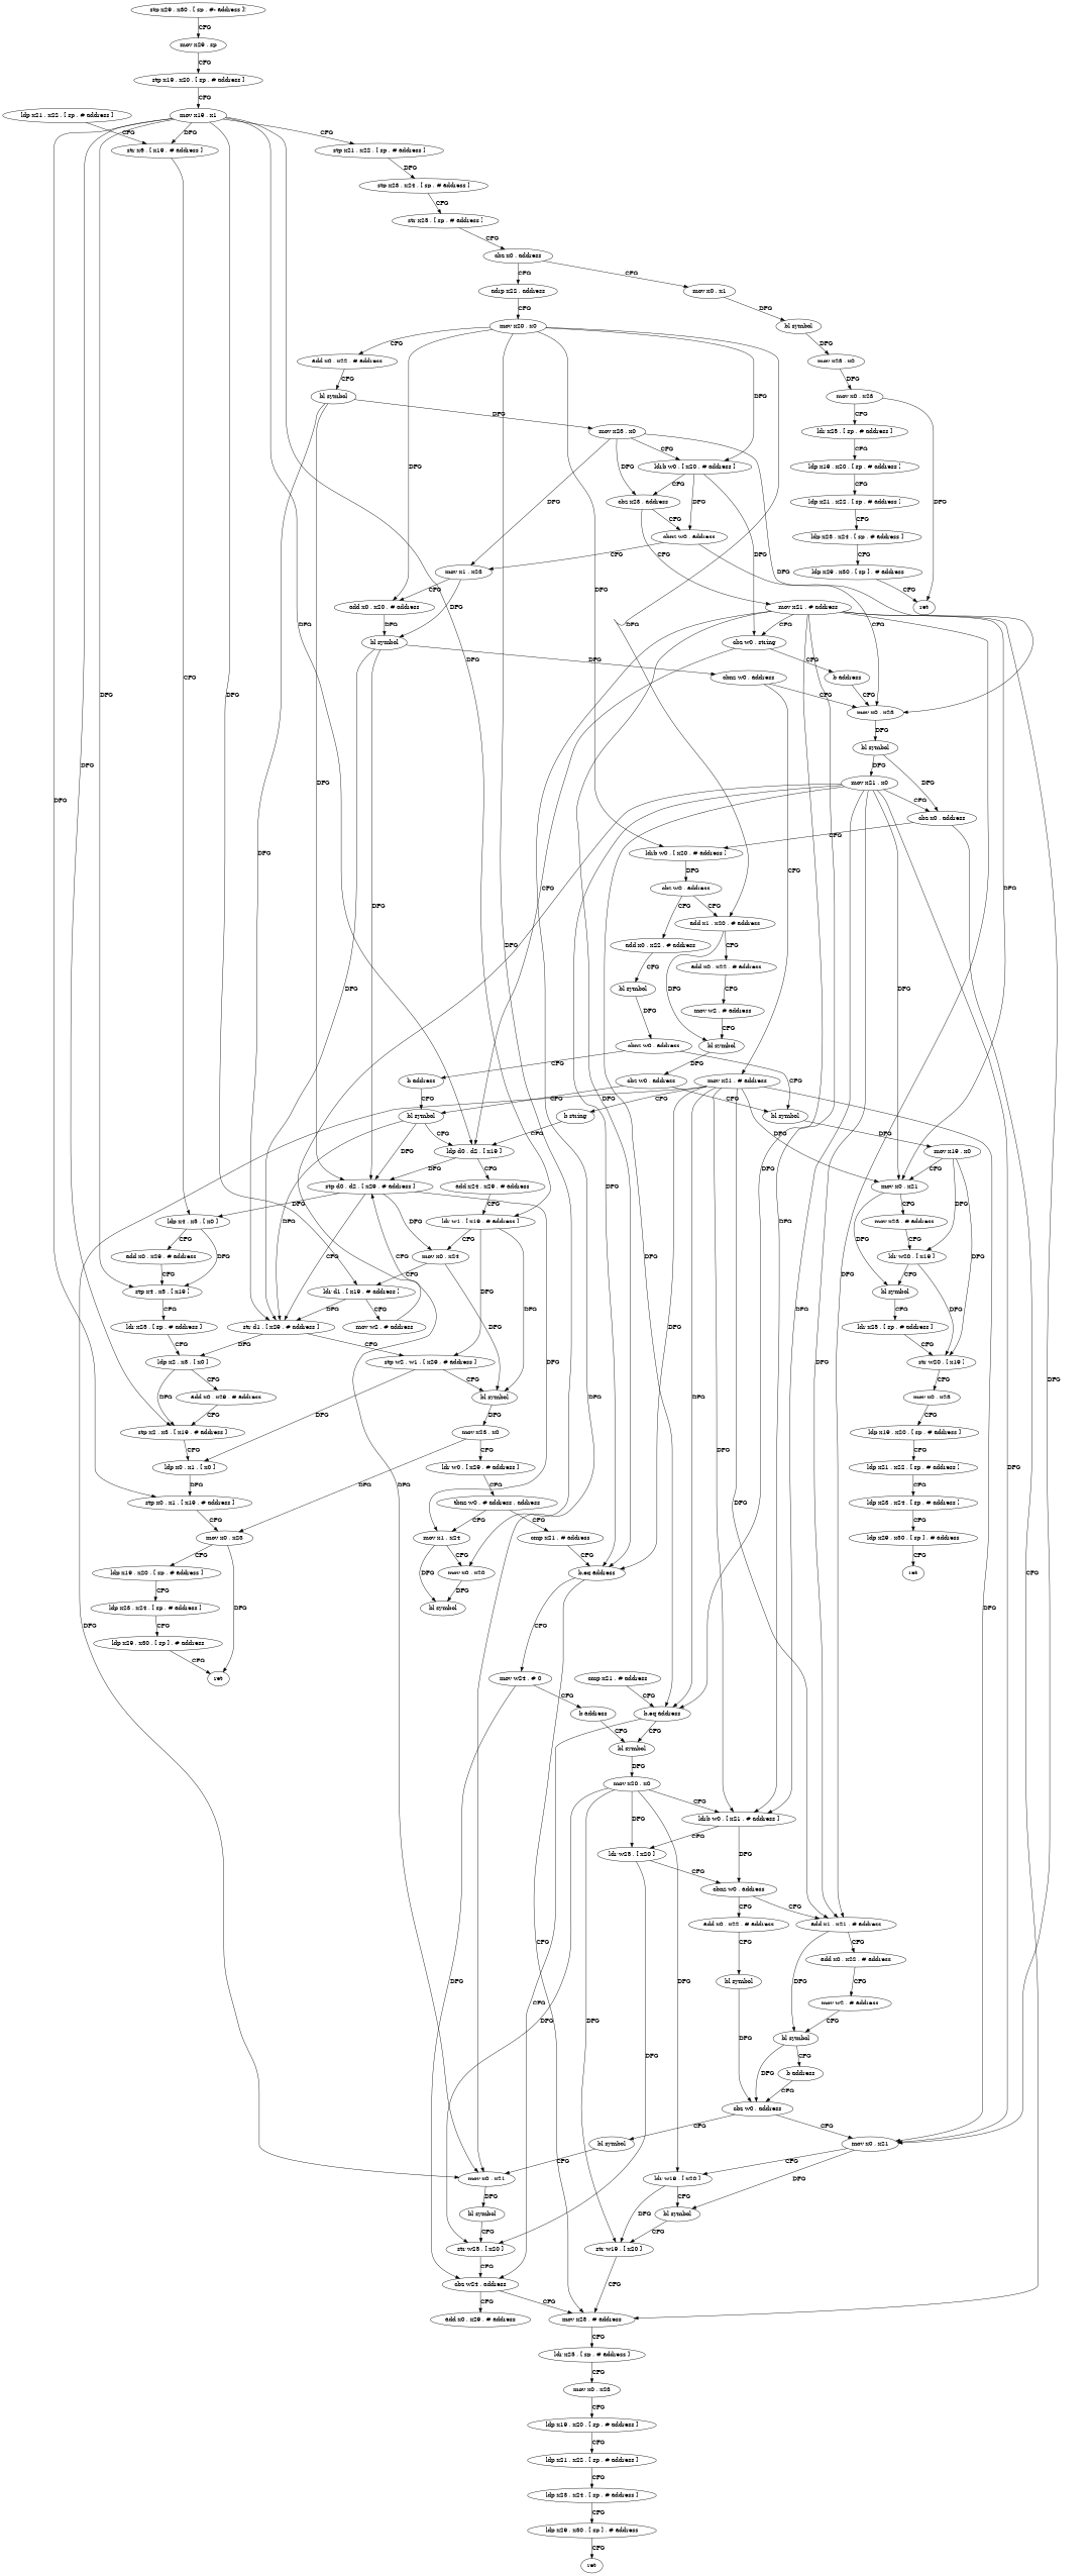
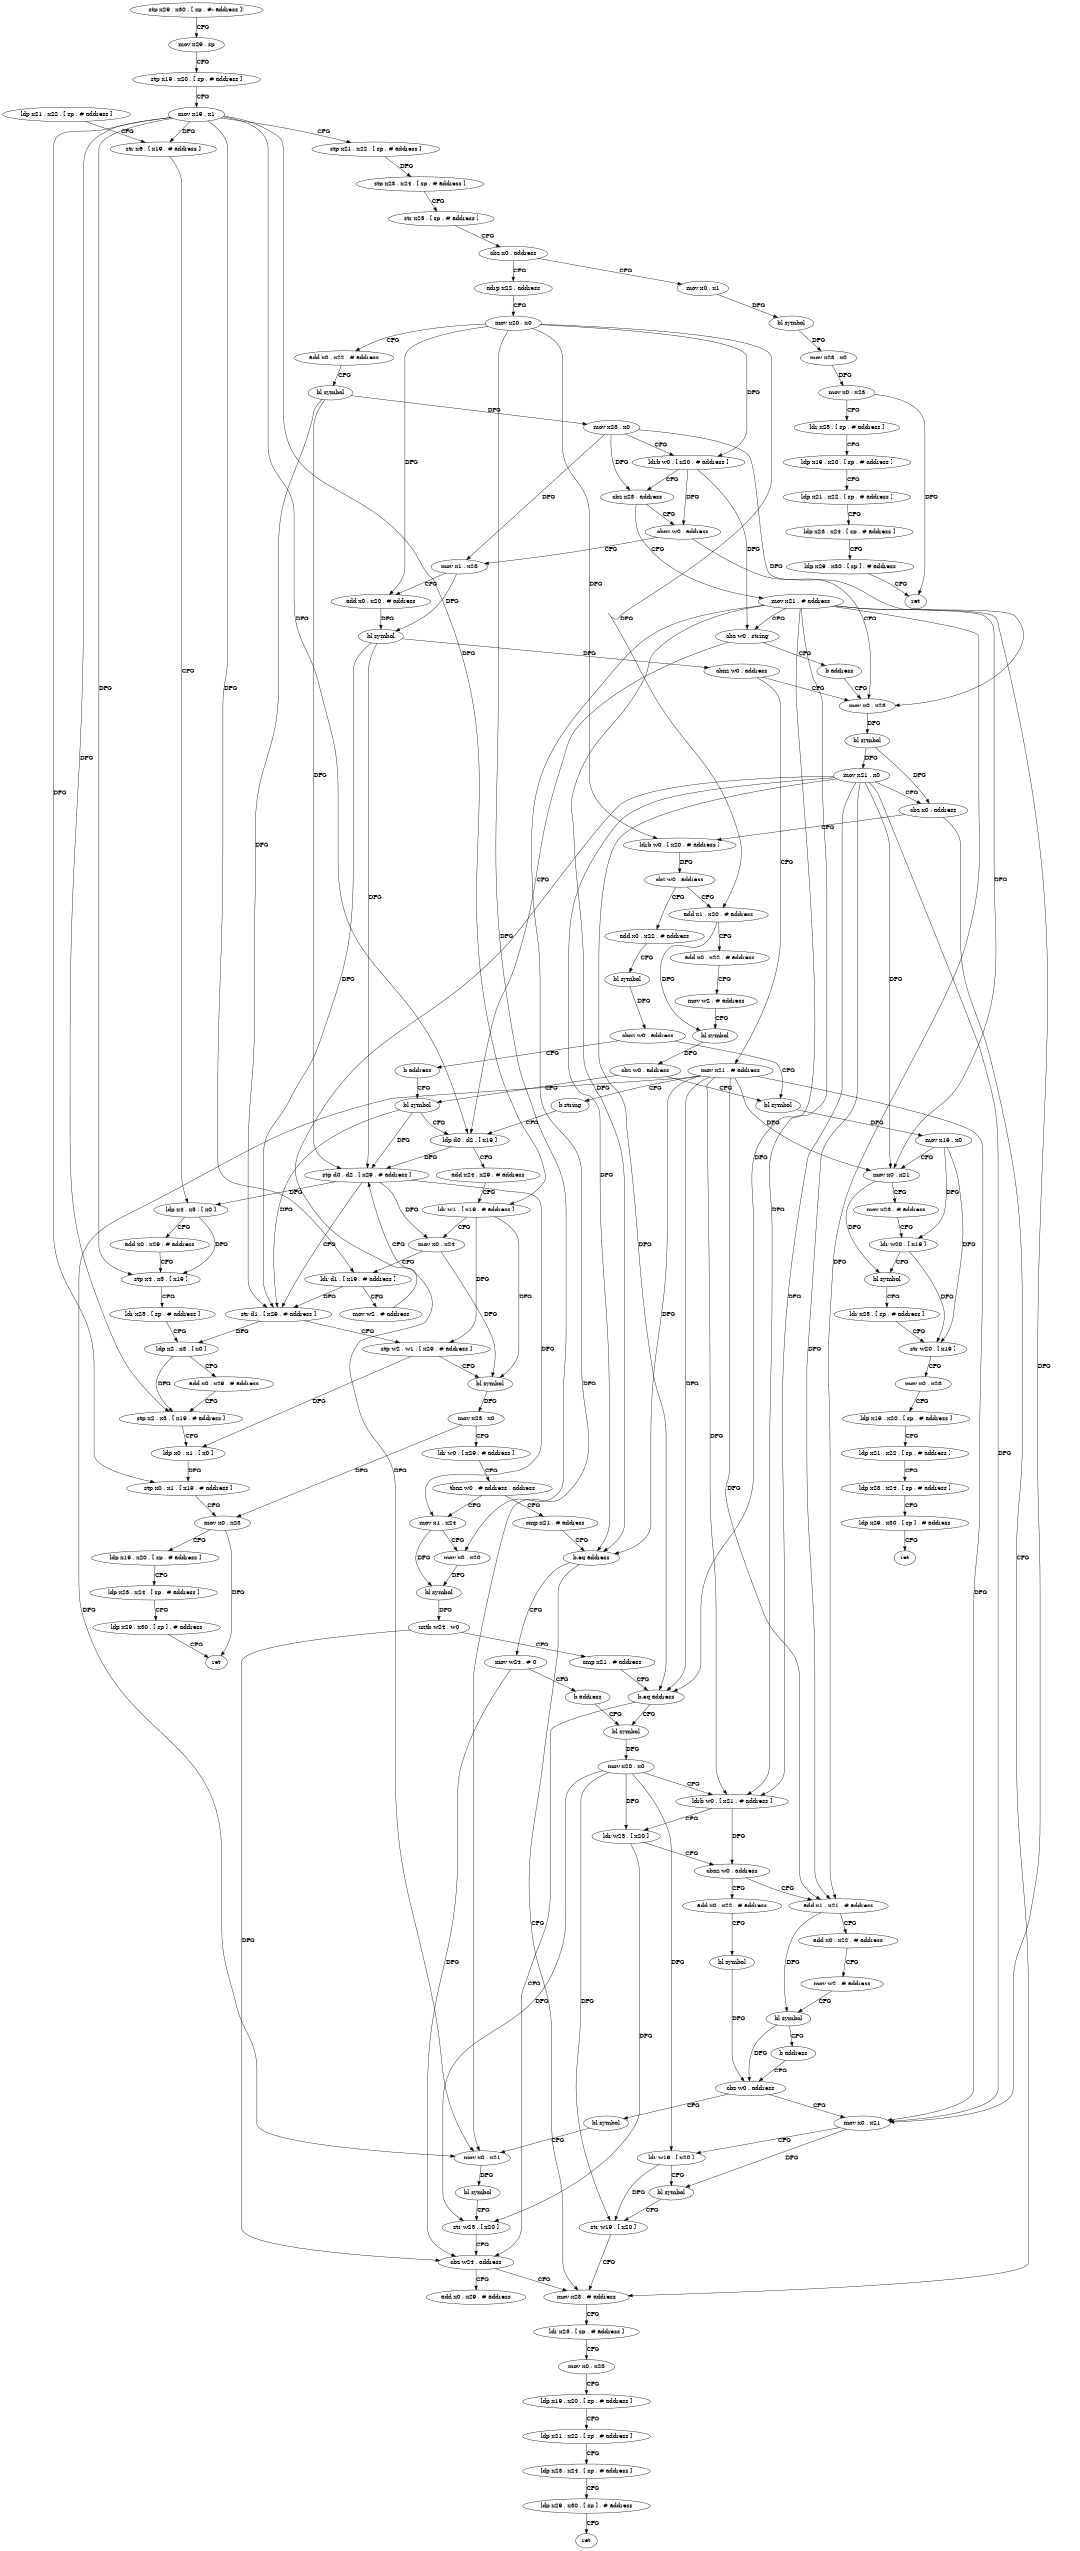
  digraph {
    n1 [label="stp x29 , x30 , [ sp , #- address ]!"]
    n2 [label="mov x29 , sp"]
    n3 [label="stp x19 , x20 , [ sp , # address ]"]
    n4 [label="mov x19 , x1"]
    n5 [label="stp x21 , x22 , [ sp , # address ]"]
    n6 [label="ldp d0 , d2 , [ x19 ]"]
    n7 [label="ldr w1 , [ x19 , # address ]"]
    n8 [label="ldr d1 , [ x19 , # address ]"]
    n9 [label="str x6 , [ x19 , # address ]"]
    n10 [label="stp x4 , x5 , [ x19 ]"]
    n11 [label="stp x2 , x3 , [ x19 , # address ]"]
    n12 [label="stp x0 , x1 , [ x19 , # address ]"]
    n13 [label="stp x23 , x24 , [ sp , # address ]"]
    n14 [label="stp d0 , d2 , [ x29 , # address ]"]
    n15 [label="add x24 , x29 , # address"]
    n16 [label="mov x0 , x24"]
    n17 [label="stp w2 , w1 , [ x29 , # address ]"]
    n18 [label="bl symbol"]
    n19 [label="str d1 , [ x29 , # address ]"]
    n20 [label="mov w2 , # address"]
    n21 [label="ldp x4 , x5 , [ x0 ]"]
    n22 [label="ldr x25 , [ sp , # address ]"]
    n23 [label="ldp x0 , x1 , [ x0 ]"]
    n24 [label="mov x0 , x23"]
    n25 [label="str x25 , [ sp , # address ]"]
    n26 [label="cbz x0 , address"]
    n27 [label="mov x0 , x1"]
    n28 [label="adrp x22 , address"]
    n29 [label="bl symbol"]
    n30 [label="mov x20 , x0"]
    n31 [label="mov x23 , x0"]
    n32 [label="add x0 , x22 , # address"]
    n33 [label="ldrb w0 , [ x20 , # address ]"]
    n34 [label="add x0 , x20 , # address"]
    n35 [label="ldrb w0 , [ x20 , # address ]"]
    n36 [label="mov x0 , x20"]
    n37 [label="add x1 , x20 , # address"]
    n38 [label="mov x0 , x23"]
    n39 [label="ldr x25 , [ sp , # address ]"]
    n40 [label=ret]
    n41 [label="ldp x19 , x20 , [ sp , # address ]"]
    n42 [label="ldp x21 , x22 , [ sp , # address ]"]
    n43 [label="ldp x23 , x24 , [ sp , # address ]"]
    n44 [label="ldp x29 , x30 , [ sp ] , # address"]
    n45 [label="bl symbol"]
    n46 [label="cbz x23 , address"]
    n47 [label="cbnz w0 , address"]
    n48 [label="cbz w0 , string"]
    n49 [label="bl symbol"]
    n50 [label="cbz w0 , address"]
    n51 [label="bl symbol"]
    n52 [label="add x0 , x22 , # address"]
    n53 [label="bl symbol"]
    n54 [label="mov x23 , x0"]
    n55 [label="mov x1 , x23"]
    n56 [label="mov x0 , x23"]
    n57 [label="mov x1 , x24"]
    n58 [label="ldp x2 , x3 , [ x0 ]"]
    n59 [label="mov x21 , # address"]
    n60 [label="bl symbol"]
    n61 [label="b address"]
    n62 [label="b.eq address"]
    n63 [label="b.eq address"]
    n64 [label="ldrb w0 , [ x21 , # address ]"]
    n65 [label="add x1 , x21 , # address"]
    n66 [label="mov x0 , x21"]
    n67 [label="mov x0 , x21"]
    n68 [label="mov x0 , x21"]
    n69 [label="mov x23 , # address"]
    n70 [label="mov w24 , # 0"]
    n71 [label="cbz w24 , address"]
    n72 [label="bl symbol"]
    n73 [label="ldr w25 , [ x20 ]"]
    n74 [label="cbnz w0 , address"]
    n75 [label="add x0 , x22 , # address"]
    n76 [label="bl symbol"]
    n77 [label="mov x23 , # address"]
    n78 [label="bl symbol"]
    n79 [label="ldr w19 , [ x20 ]"]
    n80 [label="bl symbol"]
    n81 [label="bl symbol"]
    n82 [label="cbnz w0 , address"]
    n83 [label="mov x21 , x0"]
    n84 [label="cbz x0 , address"]
    n85 [label="mov x23 , x0"]
    n86 [label="add x0 , x29 , # address"]
    n87 [label="add x0 , x29 , # address"]
    n88 [label="ldr w0 , [ x29 , # address ]"]
    n89 [label="tbnz w0 , # address , address"]
    n90 [label="ldp x19 , x20 , [ sp , # address ]"]
    n91 [label=ret]
    n92 [label="cmp x21 , # address"]
+   n93 [label="uxtb w24 , w0"]
    n94 [label="mov x21 , # address"]
    n95 [label="b string"]
    n96 [label="ldr x25 , [ sp , # address ]"]
    n97 [label="mov x0 , x23"]
    n98 [label="add x0 , x22 , # address"]
    n99 [label="b address"]
    n100 [label="add x0 , x29 , # address"]
    n101 [label="cmp x21 , # address"]
    n102 [label="mov x20 , x0"]
    n103 [label="str w25 , [ x20 ]"]
    n104 [label="str w19 , [ x20 ]"]
    n105 [label="ldp x19 , x20 , [ sp , # address ]"]
    n106 [label="ldp x21 , x22 , [ sp , # address ]"]
    n107 [label="ldp x23 , x24 , [ sp , # address ]"]
    n108 [label="ldp x29 , x30 , [ sp ] , # address"]
    n109 [label=ret]
    n110 [label="bl symbol"]
    n111 [label="cbnz w0 , address"]
    n112 [label="mov w2 , # address"]
    n113 [label="cbz w0 , address"]
    n114 [label="add x0 , x22 , # address"]
    n115 [label="bl symbol"]
    n116 [label="mov w2 , # address"]
    n117 [label="b address"]
    n118 [label="cbz w0 , address"]
    n119 [label="bl symbol"]
    n120 [label="b address"]
    n121 [label="mov x19 , x0"]
    n122 [label="bl symbol"]
    n123 [label="ldr w20 , [ x19 ]"]
    n124 [label="str w20 , [ x19 ]"]
    n125 [label="ldp x21 , x22 , [ sp , # address ]"]
    n126 [label="ldp x23 , x24 , [ sp , # address ]"]
    n127 [label="ldp x29 , x30 , [ sp ] , # address"]
    n128 [label="bl symbol"]
    n129 [label="mov x0 , x23"]
    n130 [label="ldr x25 , [ sp , # address ]"]
    n131 [label="ldp x19 , x20 , [ sp , # address ]"]
    n132 [label="ldp x21 , x22 , [ sp , # address ]"]
    n133 [label="ldp x23 , x24 , [ sp , # address ]"]
    n134 [label="ldp x29 , x30 , [ sp ] , # address"]
    n135 [label=ret]
    n1 -> n2 [label=CFG]
    n2 -> n3 [label=CFG]
    n3 -> n4 [label=CFG]
    n4 -> n5 [label=CFG]
    n4 -> n6 [label=DFG]
    n4 -> n7 [label=DFG]
    n4 -> n8 [label=DFG]
    n4 -> n9 [label=DFG]
    n4 -> n10 [label=DFG]
    n4 -> n11 [label=DFG]
    n4 -> n12 [label=DFG]
    n5 -> n13 [label=DFG]
    n6 -> n14 [label=DFG]
    n6 -> n15 [label=CFG]
    n7 -> n16 [label=CFG]
    n7 -> n17 [label=DFG]
    n7 -> n18 [label=DFG]
    n8 -> n19 [label=DFG]
    n8 -> n20 [label=CFG]
    n9 -> n21 [label=CFG]
    n10 -> n22 [label=CFG]
    n11 -> n23 [label=CFG]
    n12 -> n24 [label=CFG]
    n13 -> n25 [label=CFG]
    n14 -> n16 [label=DFG]
    n14 -> n19 [label=CFG]
    n14 -> n21 [label=DFG]
    n14 -> n57 [label=DFG]
    n15 -> n7 [label=CFG]
    n16 -> n8 [label=CFG]
    n16 -> n18 [label=DFG]
    n17 -> n18 [label=CFG]
    n17 -> n23 [label=DFG]
    n18 -> n85 [label=DFG]
    n19 -> n17 [label=CFG]
    n19 -> n58 [label=DFG]
    n20 -> n14 [label=CFG]
    n21 -> n10 [label=DFG]
    n21 -> n86 [label=CFG]
    n22 -> n58 [label=CFG]
    n23 -> n12 [label=DFG]
    n24 -> n90 [label=CFG]
    n24 -> n91 [label=DFG]
    n25 -> n26 [label=CFG]
    n26 -> n27 [label=CFG]
    n26 -> n28 [label=CFG]
    n27 -> n29 [label=DFG]
    n28 -> n30 [label=CFG]
    n29 -> n31 [label=DFG]
    n30 -> n32 [label=CFG]
    n30 -> n33 [label=DFG]
    n30 -> n34 [label=DFG]
    n30 -> n35 [label=DFG]
    n30 -> n36 [label=DFG]
    n30 -> n37 [label=DFG]
    n31 -> n38 [label=DFG]
    n32 -> n45 [label=CFG]
    n33 -> n46 [label=CFG]
    n33 -> n47 [label=DFG]
    n33 -> n48 [label=DFG]
    n34 -> n49 [label=DFG]
    n35 -> n50 [label=DFG]
    n36 -> n51 [label=DFG]
    n37 -> n52 [label=CFG]
    n37 -> n53 [label=DFG]
    n38 -> n39 [label=CFG]
    n38 -> n40 [label=DFG]
    n39 -> n41 [label=CFG]
    n41 -> n42 [label=CFG]
    n42 -> n43 [label=CFG]
    n43 -> n44 [label=CFG]
    n44 -> n40 [label=CFG]
    n45 -> n14 [label=DFG]
    n45 -> n19 [label=DFG]
    n45 -> n54 [label=DFG]
    n46 -> n47 [label=CFG]
    n46 -> n59 [label=CFG]
    n47 -> n55 [label=CFG]
    n47 -> n56 [label=CFG]
    n48 -> n6 [label=CFG]
    n48 -> n61 [label=CFG]
    n49 -> n14 [label=DFG]
    n49 -> n19 [label=DFG]
    n49 -> n82 [label=DFG]
    n50 -> n37 [label=CFG]
    n50 -> n98 [label=CFG]
+   n51 -> n93 [label=DFG]
    n52 -> n112 [label=CFG]
    n53 -> n113 [label=DFG]
    n54 -> n33 [label=CFG]
    n54 -> n46 [label=DFG]
    n54 -> n55 [label=DFG]
    n54 -> n56 [label=DFG]
    n55 -> n34 [label=CFG]
    n55 -> n49 [label=DFG]
    n56 -> n60 [label=DFG]
    n57 -> n36 [label=CFG]
    n57 -> n51 [label=DFG]
    n58 -> n11 [label=DFG]
    n58 -> n87 [label=CFG]
    n59 -> n48 [label=CFG]
    n59 -> n62 [label=DFG]
    n59 -> n63 [label=DFG]
    n59 -> n64 [label=DFG]
    n59 -> n65 [label=DFG]
    n59 -> n66 [label=DFG]
    n59 -> n67 [label=DFG]
    n59 -> n68 [label=DFG]
    n60 -> n83 [label=DFG]
    n60 -> n84 [label=DFG]
    n61 -> n56 [label=CFG]
    n62 -> n69 [label=CFG]
    n62 -> n70 [label=CFG]
    n63 -> n71 [label=CFG]
    n63 -> n72 [label=CFG]
    n64 -> n73 [label=CFG]
    n64 -> n74 [label=DFG]
    n65 -> n75 [label=CFG]
    n65 -> n76 [label=DFG]
    n66 -> n77 [label=CFG]
    n66 -> n78 [label=DFG]
    n67 -> n79 [label=CFG]
    n67 -> n80 [label=DFG]
    n68 -> n81 [label=DFG]
    n69 -> n96 [label=CFG]
    n70 -> n71 [label=DFG]
    n70 -> n99 [label=CFG]
    n71 -> n69 [label=CFG]
    n71 -> n100 [label=CFG]
    n72 -> n102 [label=DFG]
    n73 -> n74 [label=CFG]
    n73 -> n103 [label=DFG]
    n74 -> n65 [label=CFG]
    n74 -> n114 [label=CFG]
    n75 -> n116 [label=CFG]
    n76 -> n117 [label=CFG]
    n76 -> n118 [label=DFG]
    n77 -> n123 [label=CFG]
    n78 -> n130 [label=CFG]
    n79 -> n80 [label=CFG]
    n79 -> n104 [label=DFG]
    n80 -> n104 [label=CFG]
    n81 -> n103 [label=CFG]
    n82 -> n56 [label=CFG]
    n82 -> n94 [label=CFG]
    n83 -> n62 [label=DFG]
    n83 -> n63 [label=DFG]
    n83 -> n64 [label=DFG]
    n83 -> n65 [label=DFG]
    n83 -> n66 [label=DFG]
    n83 -> n67 [label=DFG]
    n83 -> n68 [label=DFG]
    n83 -> n84 [label=CFG]
    n84 -> n35 [label=CFG]
    n84 -> n69 [label=CFG]
    n85 -> n24 [label=DFG]
    n85 -> n88 [label=CFG]
    n86 -> n10 [label=CFG]
    n87 -> n11 [label=CFG]
    n88 -> n89 [label=CFG]
    n89 -> n57 [label=CFG]
    n89 -> n92 [label=CFG]
    n90 -> n126 [label=CFG]
    n92 -> n62 [label=CFG]
+   n93 -> n71 [label=DFG]
+   n93 -> n101 [label=CFG]
    n94 -> n62 [label=DFG]
    n94 -> n63 [label=DFG]
    n94 -> n64 [label=DFG]
    n94 -> n65 [label=DFG]
    n94 -> n66 [label=DFG]
    n94 -> n67 [label=DFG]
    n94 -> n68 [label=DFG]
    n94 -> n95 [label=CFG]
    n95 -> n6 [label=CFG]
    n96 -> n97 [label=CFG]
    n97 -> n105 [label=CFG]
    n98 -> n110 [label=CFG]
    n99 -> n72 [label=CFG]
    n101 -> n63 [label=CFG]
    n102 -> n64 [label=CFG]
    n102 -> n73 [label=DFG]
    n102 -> n79 [label=DFG]
    n102 -> n103 [label=DFG]
    n102 -> n104 [label=DFG]
    n103 -> n71 [label=CFG]
    n104 -> n69 [label=CFG]
    n105 -> n106 [label=CFG]
    n106 -> n107 [label=CFG]
    n107 -> n108 [label=CFG]
    n108 -> n109 [label=CFG]
    n110 -> n111 [label=DFG]
    n111 -> n119 [label=CFG]
    n111 -> n120 [label=CFG]
    n112 -> n53 [label=CFG]
    n113 -> n119 [label=CFG]
    n113 -> n122 [label=CFG]
    n114 -> n115 [label=CFG]
    n115 -> n118 [label=DFG]
    n116 -> n76 [label=CFG]
    n117 -> n118 [label=CFG]
    n118 -> n67 [label=CFG]
    n118 -> n128 [label=CFG]
    n119 -> n121 [label=DFG]
    n120 -> n122 [label=CFG]
    n121 -> n66 [label=CFG]
    n121 -> n123 [label=DFG]
    n121 -> n124 [label=DFG]
    n122 -> n6 [label=CFG]
    n122 -> n14 [label=DFG]
    n122 -> n19 [label=DFG]
    n123 -> n78 [label=CFG]
    n123 -> n124 [label=DFG]
    n124 -> n129 [label=CFG]
    n125 -> n9 [label=CFG]
    n126 -> n127 [label=CFG]
    n127 -> n91 [label=CFG]
    n128 -> n68 [label=CFG]
    n129 -> n131 [label=CFG]
    n130 -> n124 [label=CFG]
    n131 -> n132 [label=CFG]
    n132 -> n133 [label=CFG]
    n133 -> n134 [label=CFG]
    n134 -> n135 [label=CFG]
  }
